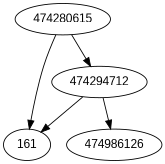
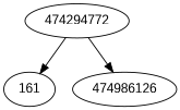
  strict digraph {
    fontname="Liberation Sans"
    node [fontname="Liberation Sans"]
    edge [fontname="Liberation Sans"]
-   474280615
-   474294772 [label=474294712]
+   474294772
    n3 [label=161]
    n4 [label=474986126]
-   474280615 -> 474294772
-   474280615 -> n3
    474294772 -> n3
    474294772 -> n4
  }
